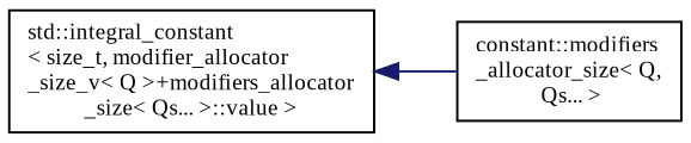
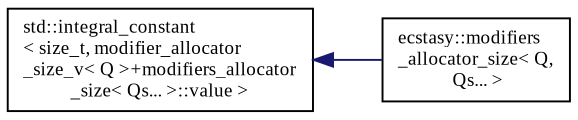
  digraph {
    rankdir=LR
    fontname="Liberation Serif"
    node [color=black fillcolor=white fontname="Liberation Serif" fontsize=10 shape=record style=filled]
    n1 [height=0.2 label="std::integral_constant\l\< size_t, modifier_allocator\l_size_v\< Q \>+modifiers_allocator\l_size\< Qs... \>::value \>" width=0.4]
-   n2 [height=0.2 label="constant::modifiers\l_allocator_size\< Q,\l Qs... \>" width=0.4]
+   n2 [height=0.2 label="ecstasy::modifiers\l_allocator_size\< Q,\l Qs... \>" width=0.4]
    n1 -> n2 [color=midnightblue dir=back fontname="Liberation Serif" fontsize=10 labelfontname=Helvetica labelfontsize=10 style=solid]
  }
